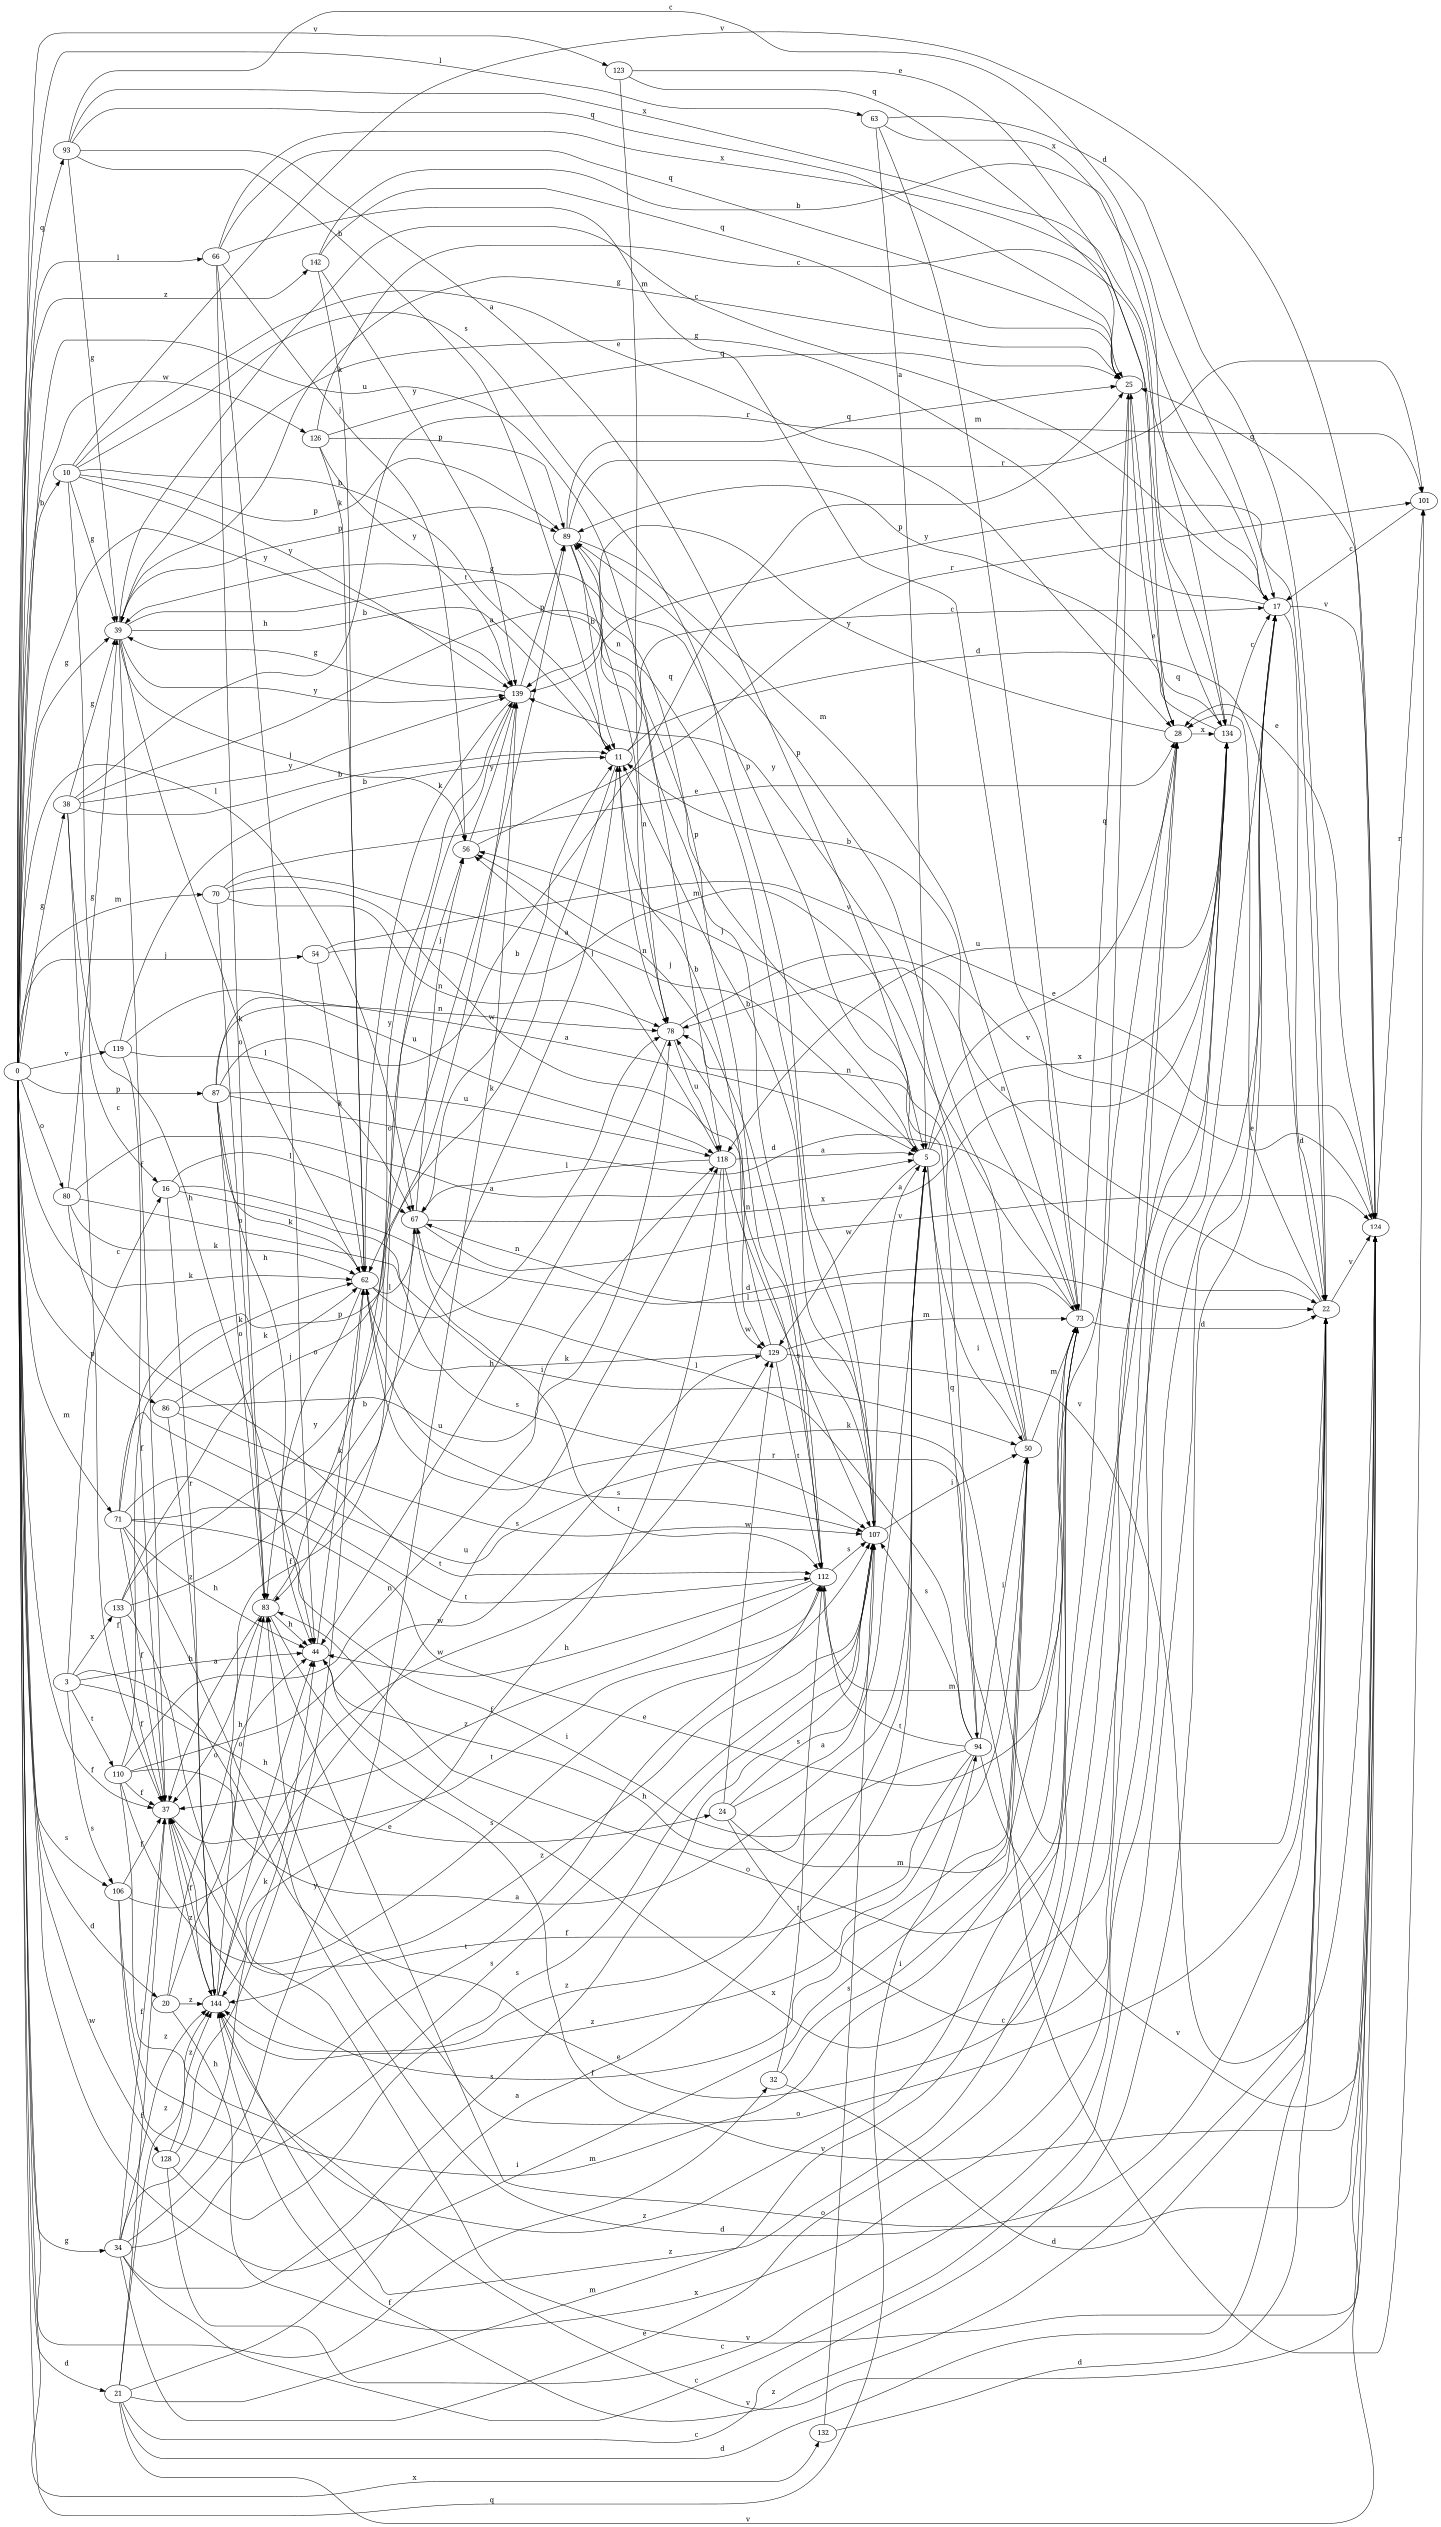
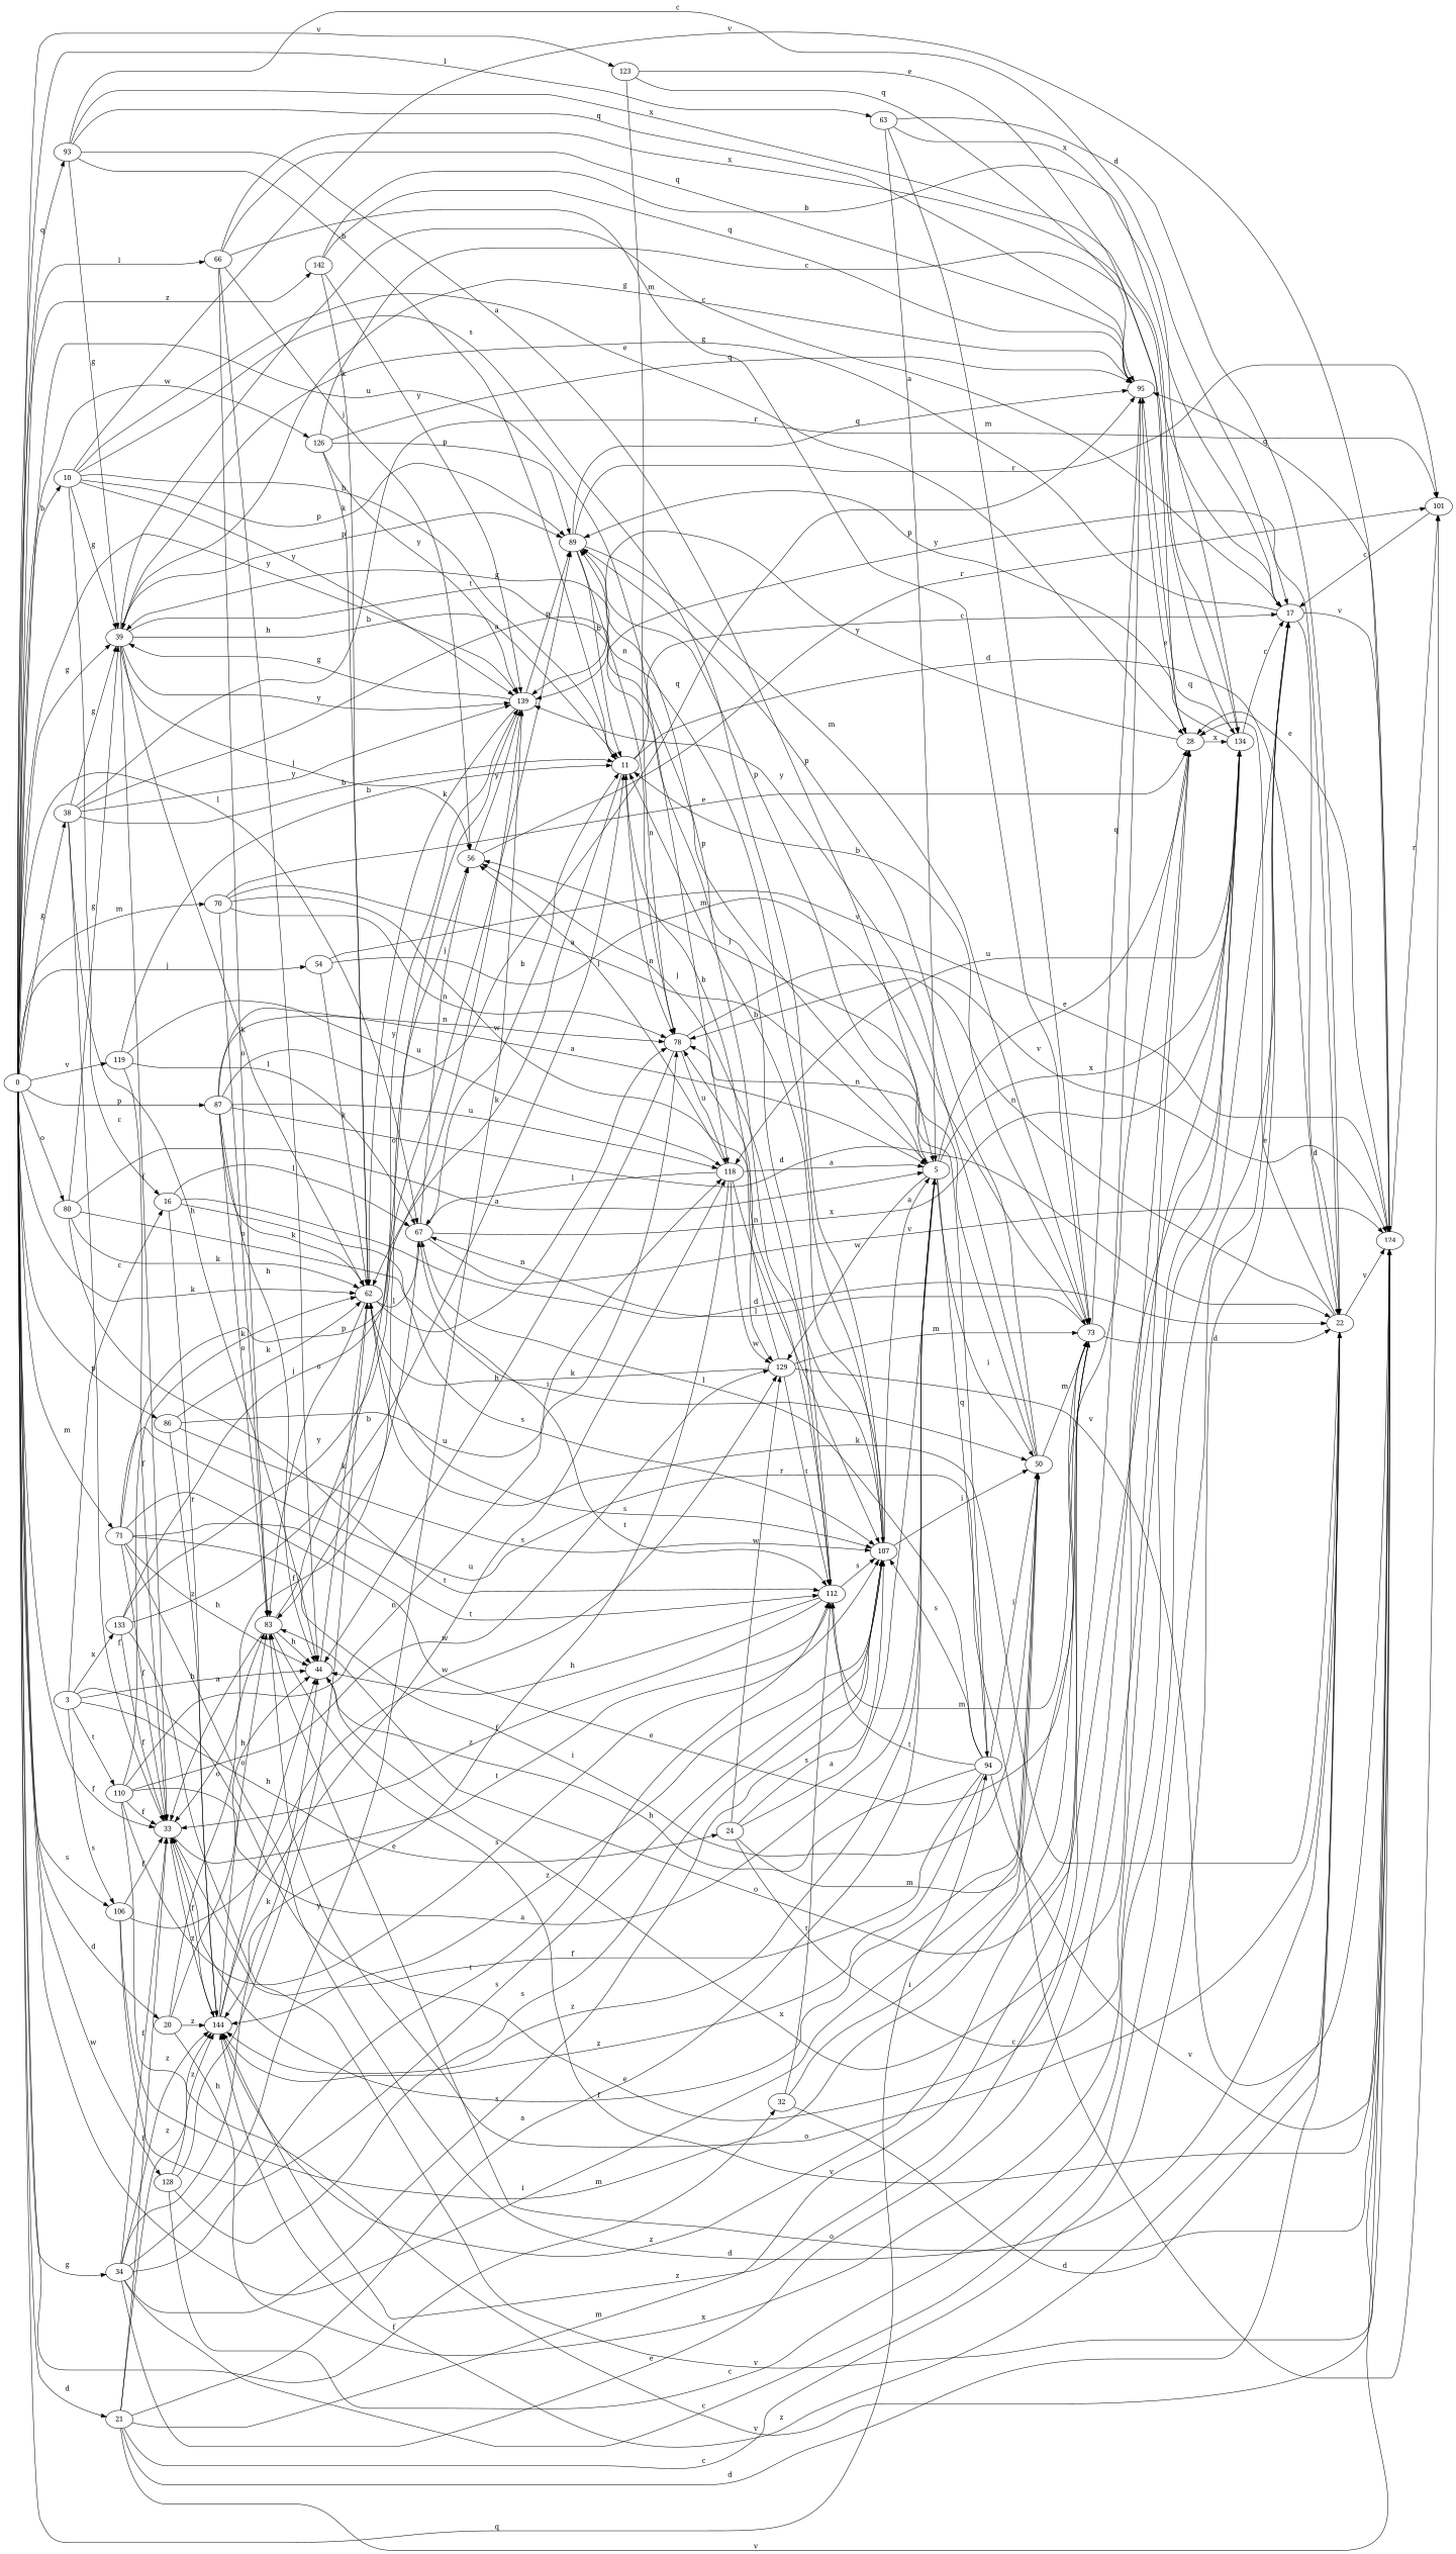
  strict digraph {
    fontname="Noto Serif"
    rankdir=LR
    node [fontname="Noto Serif"]
    edge [fontname="Noto Serif"]
    0
    10
    20
    21
    32
-   33 [label=37]
+   33
    34
    38
    39
    50
    54
    62
    63
    66
    67
    70
    71
    80
    86
    87
    93
    94
    106
    118
    119
    123
    126
    128
-   132
    139
    142
    16
    28
    89
    11
    107
    124
    44
    134
    144
    83
    5
    17
    22
    73
    112
    101
    56
    78
-   95 [label=25]
+   95
    129
    3
    24
    110
    133
    0 -> 10 [label=b]
    0 -> 20 [label=d]
    0 -> 21 [label=d]
    0 -> 32 [label=f]
    0 -> 33 [label=f]
    0 -> 34 [label=g]
    0 -> 38 [label=g]
    0 -> 39 [label=g]
    0 -> 50 [label=i]
    0 -> 54 [label=j]
    0 -> 62 [label=k]
    0 -> 63 [label=l]
    0 -> 66 [label=l]
    0 -> 67 [label=l]
    0 -> 70 [label=m]
    0 -> 71 [label=m]
    0 -> 80 [label=o]
    0 -> 86 [label=p]
    0 -> 87 [label=p]
    0 -> 93 [label=q]
    0 -> 94 [label=q]
    0 -> 106 [label=s]
    0 -> 118 [label=u]
    0 -> 119 [label=v]
    0 -> 123 [label=v]
    0 -> 126 [label=w]
    0 -> 128 [label=w]
-   0 -> 132 [label=x]
    0 -> 139 [label=y]
    0 -> 142 [label=z]
    10 -> 39 [label=g]
    10 -> 139 [label=y]
    10 -> 16 [label=c]
    10 -> 28 [label=e]
    10 -> 89 [label=p]
    10 -> 11 [label=b]
    10 -> 107 [label=s]
    10 -> 124 [label=v]
    20 -> 44 [label=h]
    20 -> 134 [label=x]
    20 -> 144 [label=z]
    20 -> 83 [label=o]
    21 -> 33 [label=f]
    21 -> 124 [label=v]
    21 -> 144 [label=z]
    21 -> 5 [label=a]
    21 -> 17 [label=c]
    21 -> 22 [label=d]
    21 -> 73 [label=m]
    32 -> 50 [label=i]
    32 -> 22 [label=d]
    32 -> 112 [label=t]
    33 -> 144 [label=z]
    33 -> 112 [label=t]
    34 -> 33 [label=f]
    34 -> 139 [label=y]
    34 -> 28 [label=e]
    34 -> 107 [label=s]
    34 -> 44 [label=h]
    34 -> 144 [label=z]
    34 -> 17 [label=c]
    34 -> 112 [label=t]
    38 -> 33 [label=f]
    38 -> 39 [label=g]
    38 -> 139 [label=y]
    38 -> 11 [label=b]
    38 -> 44 [label=h]
    38 -> 5 [label=a]
    38 -> 101 [label=r]
    39 -> 33 [label=f]
    39 -> 62 [label=k]
    39 -> 139 [label=y]
    39 -> 89 [label=p]
    39 -> 11 [label=b]
    39 -> 17 [label=c]
    39 -> 112 [label=t]
    39 -> 56 [label=j]
    50 -> 33 [label=f]
    50 -> 139 [label=y]
    50 -> 89 [label=p]
    50 -> 73 [label=m]
    50 -> 78 [label=n]
    54 -> 62 [label=k]
    54 -> 124 [label=v]
    54 -> 73 [label=m]
    62 -> 67 [label=l]
    62 -> 107 [label=s]
    62 -> 83 [label=o]
    62 -> 78 [label=n]
    63 -> 134 [label=x]
    63 -> 5 [label=a]
    63 -> 22 [label=d]
    63 -> 73 [label=m]
    66 -> 44 [label=h]
    66 -> 134 [label=x]
    66 -> 83 [label=o]
    66 -> 73 [label=m]
    66 -> 56 [label=j]
    66 -> 95 [label=q]
    67 -> 33 [label=f]
    67 -> 11 [label=b]
    67 -> 124 [label=v]
    67 -> 134 [label=x]
    67 -> 112 [label=t]
    67 -> 56 [label=j]
    70 -> 28 [label=e]
    70 -> 83 [label=o]
    70 -> 5 [label=a]
    70 -> 78 [label=n]
    70 -> 129 [label=w]
    71 -> 33 [label=f]
    71 -> 50 [label=i]
    71 -> 28 [label=e]
    71 -> 89 [label=p]
    71 -> 44 [label=h]
    71 -> 22 [label=d]
    71 -> 112 [label=t]
    71 -> 101 [label=r]
    80 -> 39 [label=g]
    80 -> 50 [label=i]
    80 -> 62 [label=k]
    80 -> 5 [label=a]
    80 -> 112 [label=t]
    86 -> 62 [label=k]
    86 -> 118 [label=u]
    86 -> 107 [label=s]
    86 -> 144 [label=z]
    87 -> 62 [label=k]
    87 -> 118 [label=u]
    87 -> 44 [label=h]
    87 -> 83 [label=o]
    87 -> 5 [label=a]
    87 -> 22 [label=d]
    87 -> 78 [label=n]
    87 -> 95 [label=q]
    93 -> 39 [label=g]
    93 -> 11 [label=b]
    93 -> 134 [label=x]
    93 -> 5 [label=a]
    93 -> 17 [label=c]
    93 -> 95 [label=q]
    94 -> 33 [label=f]
    94 -> 50 [label=i]
    94 -> 67 [label=l]
    94 -> 107 [label=s]
    94 -> 124 [label=v]
    94 -> 44 [label=h]
    94 -> 144 [label=z]
    94 -> 112 [label=t]
    94 -> 56 [label=j]
    106 -> 33 [label=f]
    106 -> 107 [label=s]
    106 -> 73 [label=m]
    106 -> 129 [label=w]
    118 -> 67 [label=l]
    118 -> 107 [label=s]
    118 -> 144 [label=z]
    118 -> 5 [label=a]
    118 -> 56 [label=j]
    118 -> 129 [label=w]
    119 -> 33 [label=f]
    119 -> 67 [label=l]
    119 -> 118 [label=u]
    119 -> 11 [label=b]
    123 -> 28 [label=e]
    123 -> 78 [label=n]
    123 -> 95 [label=q]
    126 -> 62 [label=k]
    126 -> 139 [label=y]
    126 -> 89 [label=p]
    126 -> 17 [label=c]
    126 -> 95 [label=q]
    128 -> 62 [label=k]
    128 -> 107 [label=s]
    128 -> 144 [label=z]
    128 -> 17 [label=c]
-   132 -> 107 [label=s]
-   132 -> 22 [label=d]
    139 -> 39 [label=g]
    139 -> 62 [label=k]
    139 -> 89 [label=p]
    139 -> 83 [label=o]
    142 -> 62 [label=k]
    142 -> 139 [label=y]
    142 -> 17 [label=b]
    142 -> 95 [label=q]
    16 -> 67 [label=l]
    16 -> 107 [label=s]
    16 -> 144 [label=r]
    16 -> 22 [label=d]
    28 -> 139 [label=y]
    28 -> 134 [label=x]
    89 -> 11 [label=b]
    89 -> 73 [label=m]
    89 -> 101 [label=r]
    89 -> 78 [label=n]
    89 -> 95 [label=q]
    11 -> 62 [label=k]
    11 -> 17 [label=c]
    11 -> 22 [label=d]
    11 -> 78 [label=n]
    107 -> 39 [label=g]
    107 -> 50 [label=i]
    107 -> 11 [label=b]
    107 -> 144 [label=z]
    107 -> 5 [label=a]
    107 -> 56 [label=j]
    124 -> 28 [label=e]
    124 -> 83 [label=o]
    124 -> 101 [label=r]
    124 -> 95 [label=q]
    44 -> 62 [label=k]
    44 -> 134 [label=x]
    134 -> 118 [label=u]
    134 -> 89 [label=p]
    134 -> 83 [label=o]
    134 -> 17 [label=c]
    134 -> 95 [label=q]
    144 -> 33 [label=f]
    144 -> 118 [label=u]
    144 -> 44 [label=h]
    144 -> 83 [label=o]
    83 -> 33 [label=a]
    83 -> 139 [label=y]
    83 -> 124 [label=v]
    83 -> 44 [label=h]
    5 -> 50 [label=i]
    5 -> 94 [label=q]
    5 -> 28 [label=e]
    5 -> 89 [label=p]
    5 -> 134 [label=x]
    5 -> 144 [label=z]
    5 -> 129 [label=w]
    17 -> 39 [label=g]
    17 -> 124 [label=v]
    17 -> 22 [label=d]
    22 -> 62 [label=k]
    22 -> 139 [label=y]
    22 -> 28 [label=e]
    22 -> 124 [label=v]
    22 -> 144 [label=z]
    22 -> 83 [label=o]
    22 -> 78 [label=n]
    73 -> 67 [label=l]
    73 -> 11 [label=b]
    73 -> 144 [label=z]
    73 -> 22 [label=d]
    73 -> 95 [label=q]
    112 -> 33 [label=f]
    112 -> 89 [label=p]
    112 -> 107 [label=s]
    112 -> 44 [label=h]
    112 -> 73 [label=m]
    112 -> 78 [label=n]
    101 -> 17 [label=c]
    56 -> 139 [label=y]
    56 -> 101 [label=r]
    78 -> 118 [label=u]
    78 -> 124 [label=v]
    78 -> 44 [label=h]
    95 -> 39 [label=g]
    95 -> 28 [label=e]
    95 -> 144 [label=z]
    129 -> 62 [label=k]
    129 -> 11 [label=b]
    129 -> 124 [label=v]
    129 -> 73 [label=m]
    129 -> 112 [label=t]
    3 -> 106 [label=s]
    3 -> 16 [label=c]
    3 -> 28 [label=e]
    3 -> 44 [label=h]
    3 -> 24 [label=e]
    3 -> 110 [label=t]
    3 -> 133 [label=x]
    24 -> 107 [label=s]
    24 -> 5 [label=a]
    24 -> 17 [label=c]
    24 -> 73 [label=m]
    24 -> 129 [label=w]
    110 -> 33 [label=f]
    110 -> 62 [label=k]
    110 -> 107 [label=s]
    110 -> 124 [label=v]
    110 -> 5 [label=a]
    110 -> 78 [label=n]
    110 -> 129 [label=w]
    133 -> 33 [label=f]
    133 -> 139 [label=y]
    133 -> 11 [label=b]
    133 -> 124 [label=v]
    133 -> 56 [label=j]
  }
